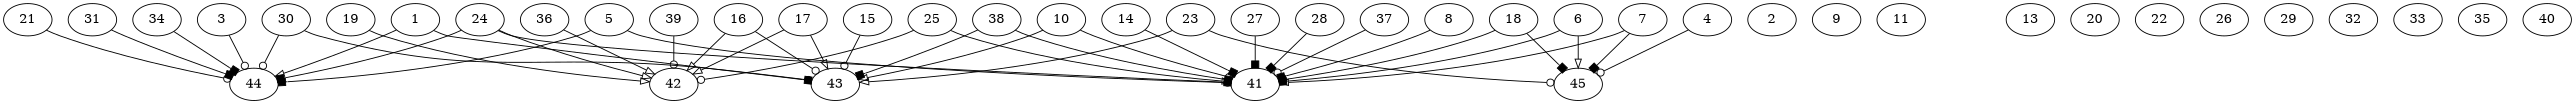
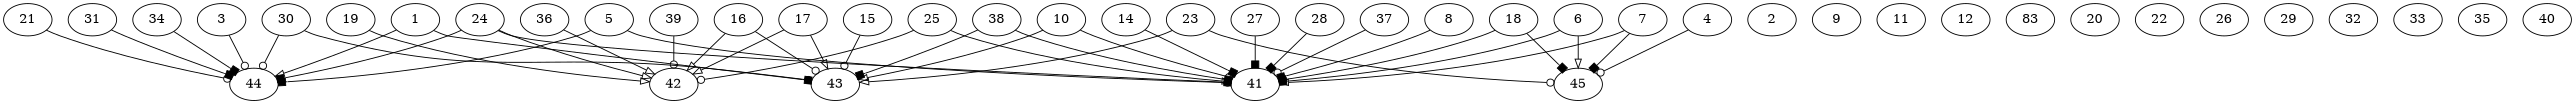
  digraph {
    node [alpha=0.18]
    edge [arrowhead=box]
    1 [alpha=0.01 expect_size=5700608]
    43 [alpha=0.16 expect_size=49910784]
    44 [alpha=0.07 expect_size=17697792]
    2 [alpha=0.17 expect_size=37831680]
    3 [alpha=0.14 expect_size=34850816]
    4 [alpha=0.17 expect_size=32136192]
    45 [alpha=0.10 expect_size=43343872]
    5 [expect_size=40556544]
    41 [expect_size=21235712]
    6 [alpha=0.10 expect_size=12239872]
    7 [alpha=0.14 expect_size=8604672]
    8 [alpha=0.06 expect_size=33994752]
    9 [alpha=0.01 expect_size=19073024]
    10 [expect_size=27906048]
    11 [alpha=0.08 expect_size=16759808]
-   13 [alpha=0.06 expect_size=12579840]
+   12 [alpha=0.16 expect_size=19171328]
+   13 [alpha=0.06 expect_size=12579840 label=83]
    14 [alpha=0.02 expect_size=44503040]
    15 [alpha=0.07 expect_size=36656128]
    16 [alpha=0.05 expect_size=31400960]
    42 [alpha=0.15 expect_size=6349824]
    17 [alpha=0.16 expect_size=7811072]
    18 [alpha=0.04 expect_size=41646080]
    19 [alpha=0.01 expect_size=7962624]
    20 [alpha=0.10 expect_size=10653696]
    21 [alpha=0.19 expect_size=6232064]
    22 [alpha=0.02 expect_size=24172544]
    23 [expect_size=14479360]
    24 [alpha=0.05 expect_size=28132352]
    25 [alpha=0.07 expect_size=31684608]
    26 [alpha=0.12 expect_size=47520768]
    27 [expect_size=12974080]
    28 [alpha=0.16 expect_size=50907136]
    29 [alpha=0.01 expect_size=13701120]
    30 [alpha=0.15 expect_size=15956992]
    31 [alpha=0.14 expect_size=39485440]
    32 [expect_size=37559296]
    33 [alpha=0.06 expect_size=42767360]
    34 [alpha=0.11 expect_size=37532672]
    35 [alpha=0.09 expect_size=48748544]
    36 [expect_size=17357824]
    37 [alpha=0.08 expect_size=44730368]
    38 [alpha=0.13 expect_size=39855104]
    39 [alpha=0.20 expect_size=31485952]
    40 [alpha=0.09 expect_size=33454080]
    1 -> 43
    1 -> 44 [arrowhead=onormal]
    3 -> 44 [arrowhead=odot]
    4 -> 45 [arrowhead=odot]
    5 -> 44
    5 -> 41 [arrowhead=odot]
    6 -> 45 [arrowhead=onormal]
    6 -> 41
    7 -> 45
    7 -> 41 [arrowhead=onormal]
    8 -> 41
    10 -> 43 [arrowhead=onormal]
    10 -> 41 [arrowhead=odot]
    14 -> 41
    15 -> 43 [arrowhead=odot]
    16 -> 43 [arrowhead=odot]
    16 -> 42 [arrowhead=onormal]
    17 -> 43 [arrowhead=onormal]
    17 -> 42 [arrowhead=onormal]
    18 -> 45
    18 -> 41
    19 -> 42 [arrowhead=onormal]
    21 -> 44 [arrowhead=odot]
    23 -> 43 [arrowhead=onormal]
    23 -> 45 [arrowhead=odot]
    24 -> 44
    24 -> 41
    24 -> 42 [arrowhead=onormal]
    25 -> 41 [arrowhead=onormal]
    25 -> 42 [arrowhead=odot]
    27 -> 41
    28 -> 41
    30 -> 43 [arrowhead=odot]
    30 -> 44 [arrowhead=odot]
    31 -> 44
    34 -> 44
    36 -> 42 [arrowhead=onormal]
    37 -> 41 [arrowhead=odot]
    38 -> 43
    38 -> 41
    39 -> 42 [arrowhead=odot]
  }
